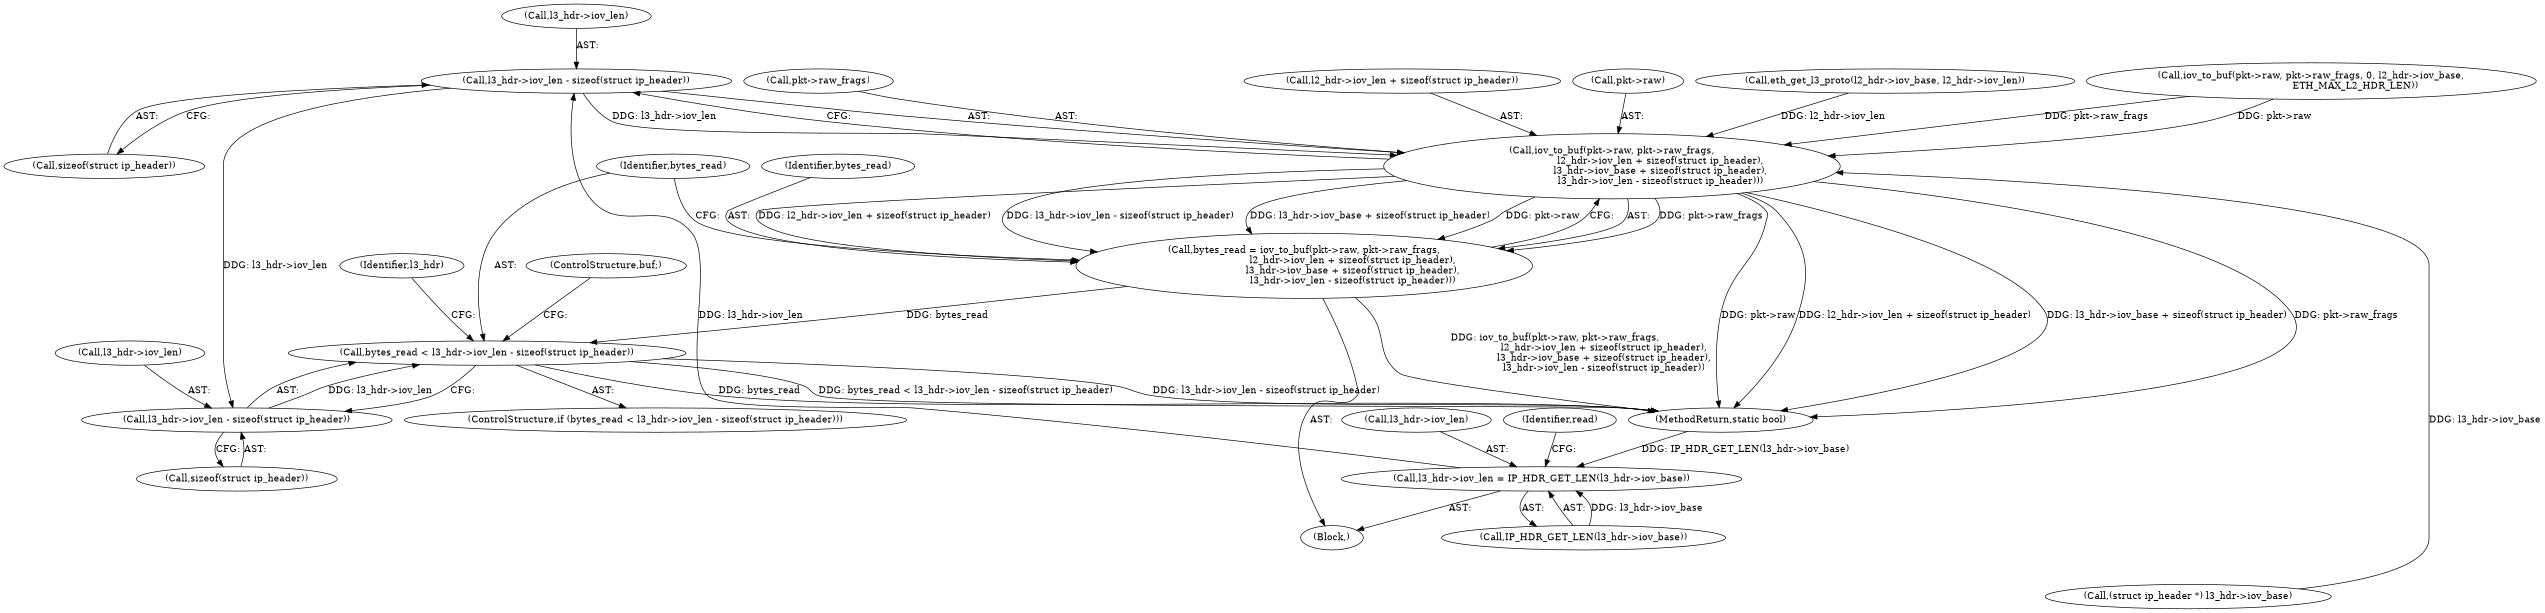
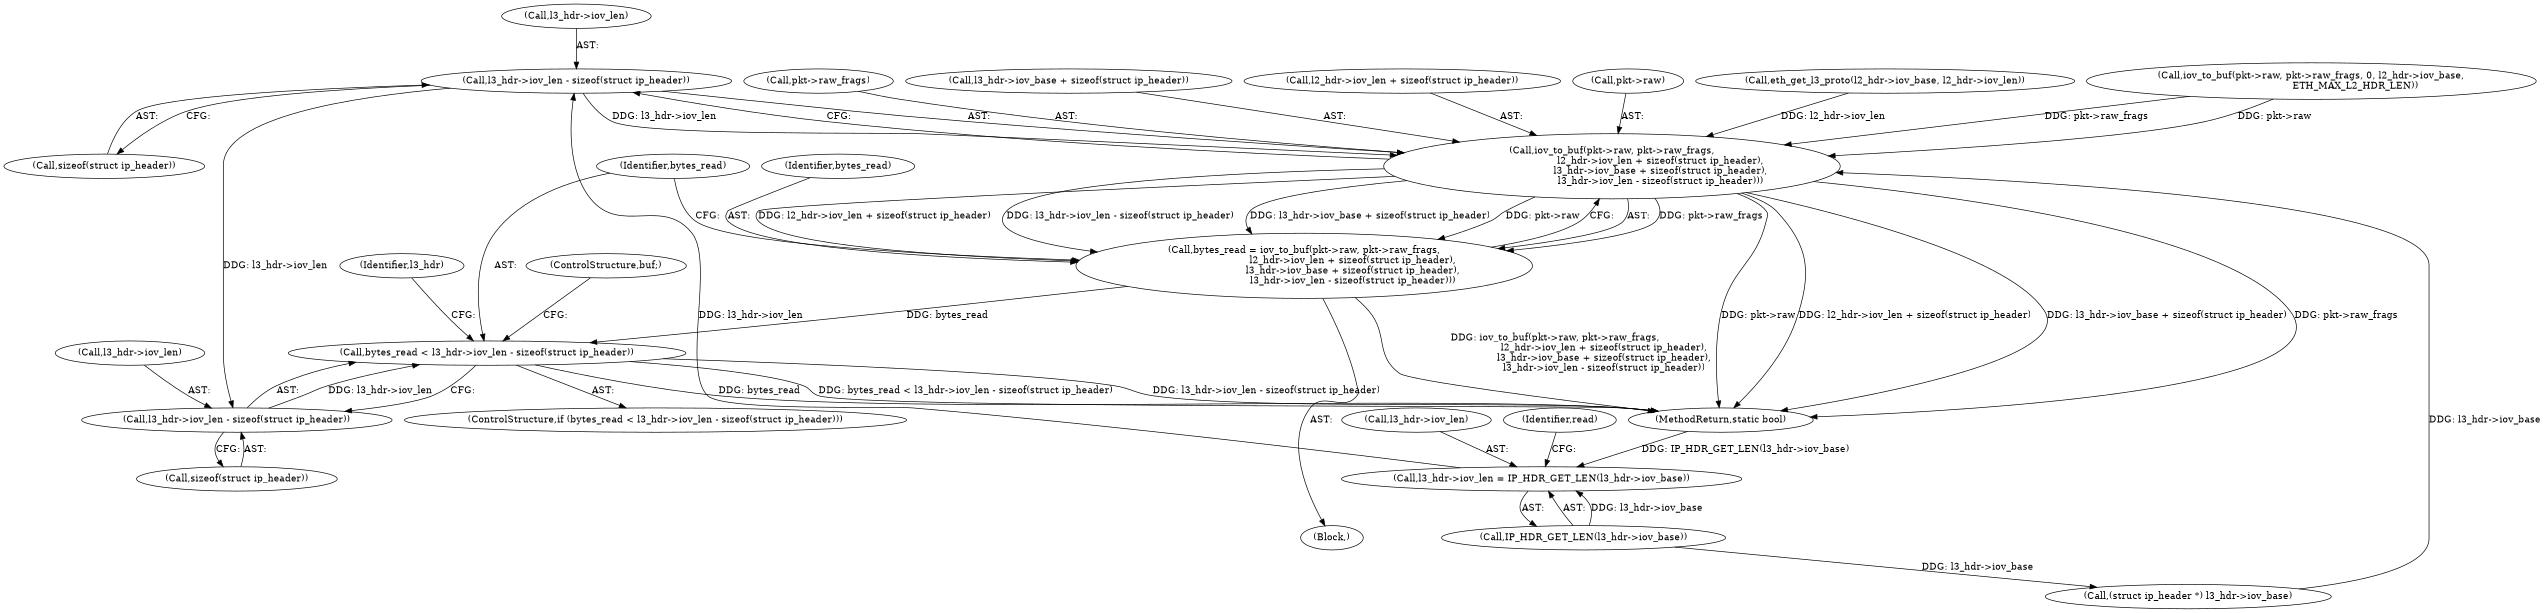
  digraph {
    n1 [label="(Call,l3_hdr->iov_len - sizeof(struct ip_header))"]
    n2 [label="(Call,iov_to_buf(pkt->raw, pkt->raw_frags,\n                                l2_hdr->iov_len + sizeof(struct ip_header),\n                                l3_hdr->iov_base + sizeof(struct ip_header),\n                                l3_hdr->iov_len - sizeof(struct ip_header)))"]
    n3 [label="(Call,l3_hdr->iov_len - sizeof(struct ip_header))"]
    n4 [label="(Call,sizeof(struct ip_header))"]
    n5 [label="(MethodReturn,static bool)"]
    n6 [label="(Call,bytes_read = iov_to_buf(pkt->raw, pkt->raw_frags,\n                                l2_hdr->iov_len + sizeof(struct ip_header),\n                                l3_hdr->iov_base + sizeof(struct ip_header),\n                                l3_hdr->iov_len - sizeof(struct ip_header)))"]
    n7 [label="(Call,bytes_read < l3_hdr->iov_len - sizeof(struct ip_header))"]
    n8 [label="(Call,sizeof(struct ip_header))"]
    n9 [label="(Call,l3_hdr->iov_len = IP_HDR_GET_LEN(l3_hdr->iov_base))"]
    n10 [label="(Call,IP_HDR_GET_LEN(l3_hdr->iov_base))"]
    n11 [label="(Block,)"]
    n12 [label="(Call,(struct ip_header *) l3_hdr->iov_base)"]
    n13 [label="(ControlStructure,if (bytes_read < l3_hdr->iov_len - sizeof(struct ip_header)))"]
+   n14 [label="(Call,l3_hdr->iov_base + sizeof(struct ip_header))"]
    n15 [label="(Call,l3_hdr->iov_len)"]
    n16 [label="(ControlStructure,buf;)"]
    n17 [label="(Identifier,bytes_read)"]
    n18 [label="(Call,l3_hdr->iov_len)"]
    n19 [label="(Identifier,l3_hdr)"]
    n20 [label="(Call,l3_hdr->iov_len)"]
    n21 [label="(Identifier,bytes_read)"]
    n22 [label="(Identifier,read)"]
    n23 [label="(Call,l2_hdr->iov_len + sizeof(struct ip_header))"]
    n24 [label="(Call,pkt->raw)"]
    n25 [label="(Call,eth_get_l3_proto(l2_hdr->iov_base, l2_hdr->iov_len))"]
    n26 [label="(Call,pkt->raw_frags)"]
    n27 [label="(Call,iov_to_buf(pkt->raw, pkt->raw_frags, 0, l2_hdr->iov_base,\n                             ETH_MAX_L2_HDR_LEN))"]
    n1 -> n2 [label="AST: "]
    n1 -> n2 [label="DDG: l3_hdr->iov_len"]
    n1 -> n3 [label="DDG: l3_hdr->iov_len"]
    n1 -> n4 [label="CFG: "]
    n2 -> n1 [label="CFG: "]
    n2 -> n5 [label="DDG: l3_hdr->iov_base + sizeof(struct ip_header)"]
    n2 -> n5 [label="DDG: pkt->raw_frags"]
    n2 -> n5 [label="DDG: pkt->raw"]
    n2 -> n5 [label="DDG: l2_hdr->iov_len + sizeof(struct ip_header)"]
    n2 -> n6 [label="AST: "]
    n2 -> n6 [label="DDG: pkt->raw_frags"]
    n2 -> n6 [label="DDG: l2_hdr->iov_len + sizeof(struct ip_header)"]
    n2 -> n6 [label="DDG: l3_hdr->iov_len - sizeof(struct ip_header)"]
    n2 -> n6 [label="DDG: l3_hdr->iov_base + sizeof(struct ip_header)"]
    n2 -> n6 [label="DDG: pkt->raw"]
    n3 -> n7 [label="AST: "]
    n3 -> n7 [label="DDG: l3_hdr->iov_len"]
    n3 -> n8 [label="CFG: "]
    n4 -> n1 [label="AST: "]
    n5 -> n9 [label="DDG: IP_HDR_GET_LEN(l3_hdr->iov_base)"]
    n6 -> n2 [label="CFG: "]
    n6 -> n5 [label="DDG: iov_to_buf(pkt->raw, pkt->raw_frags,\n                                l2_hdr->iov_len + sizeof(struct ip_header),\n                                l3_hdr->iov_base + sizeof(struct ip_header),\n                                l3_hdr->iov_len - sizeof(struct ip_header))"]
    n6 -> n7 [label="DDG: bytes_read"]
    n6 -> n11 [label="AST: "]
    n7 -> n3 [label="CFG: "]
    n7 -> n5 [label="DDG: bytes_read < l3_hdr->iov_len - sizeof(struct ip_header)"]
    n7 -> n5 [label="DDG: l3_hdr->iov_len - sizeof(struct ip_header)"]
    n7 -> n5 [label="DDG: bytes_read"]
    n7 -> n13 [label="AST: "]
    n8 -> n3 [label="AST: "]
    n9 -> n1 [label="DDG: l3_hdr->iov_len"]
    n9 -> n10 [label="AST: "]
-   n9 -> n11 [label="AST: "]
    n10 -> n9 [label="AST: "]
    n10 -> n9 [label="DDG: l3_hdr->iov_base"]
+   n10 -> n12 [label="DDG: l3_hdr->iov_base"]
    n12 -> n2 [label="DDG: l3_hdr->iov_base"]
+   n14 -> n2 [label="AST: "]
    n15 -> n3 [label="AST: "]
    n16 -> n7 [label="CFG: "]
    n17 -> n6 [label="CFG: "]
    n17 -> n7 [label="AST: "]
    n18 -> n9 [label="AST: "]
    n19 -> n7 [label="CFG: "]
    n20 -> n1 [label="AST: "]
    n21 -> n6 [label="AST: "]
    n22 -> n9 [label="CFG: "]
    n23 -> n2 [label="AST: "]
    n24 -> n2 [label="AST: "]
    n25 -> n2 [label="DDG: l2_hdr->iov_len"]
    n26 -> n2 [label="AST: "]
    n27 -> n2 [label="DDG: pkt->raw"]
    n27 -> n2 [label="DDG: pkt->raw_frags"]
  }
